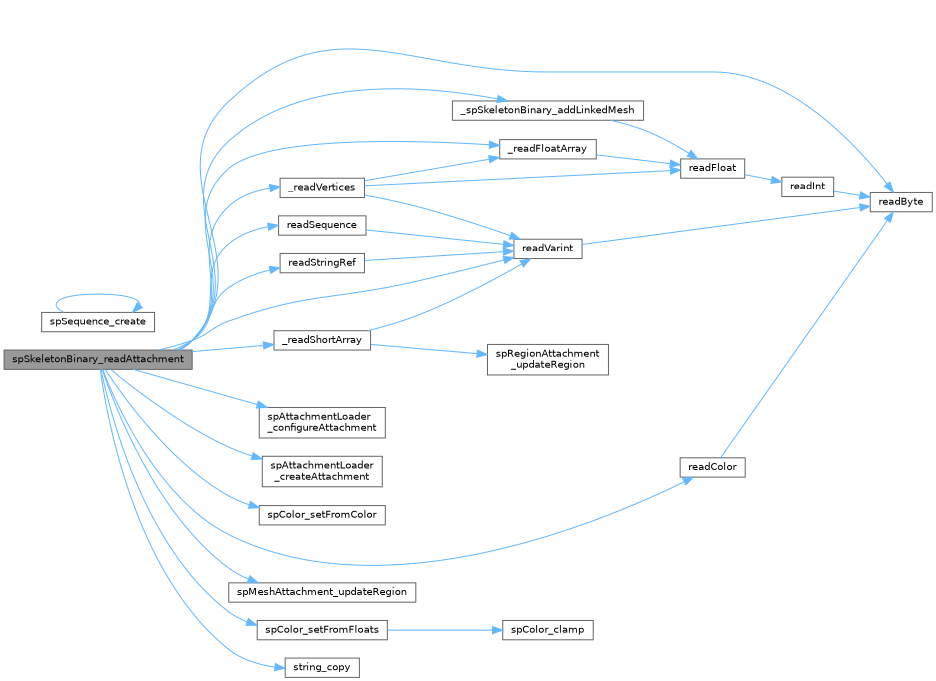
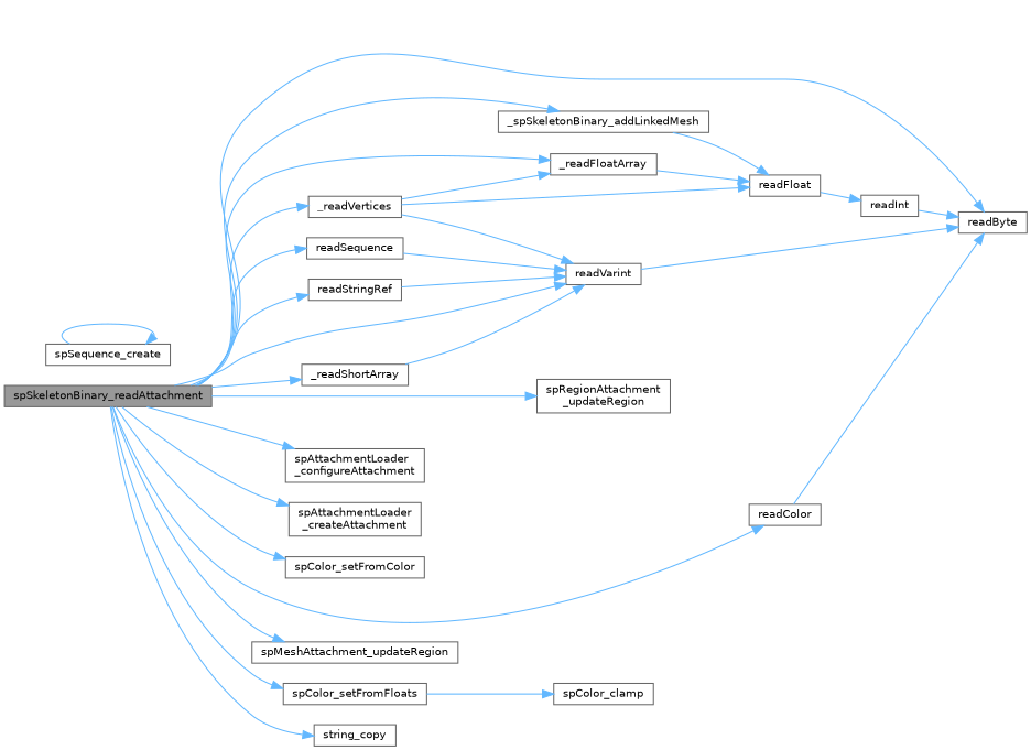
  digraph {
    rankdir=LR
    node [color=grey40 fillcolor=white fontname=Helvetica fontsize=10 shape=box style=filled]
    edge [color=steelblue1 fontname=Helvetica fontsize=10 labelfontname=Helvetica labelfontsize=10 style=solid]
    n1 [color=gray40 fillcolor=grey60 fontcolor=black height=0.2 label=spSkeletonBinary_readAttachment width=0.4]
    n2 [height=0.2 label=_readFloatArray width=0.4]
    n3 [height=0.2 label=readByte width=0.4]
    n4 [height=0.2 label=_readShortArray width=0.4]
    n5 [height=0.2 label=readVarint width=0.4]
    n6 [height=0.2 label=_readVertices width=0.4]
    n7 [height=0.2 label=_spSkeletonBinary_addLinkedMesh width=0.4]
    n8 [height=0.2 label=readColor width=0.4]
    n9 [height=0.2 label=readSequence width=0.4]
    n10 [height=0.2 label=readStringRef width=0.4]
    n11 [height=0.2 label="spAttachmentLoader\l_configureAttachment" width=0.4]
    n12 [height=0.2 label="spAttachmentLoader\l_createAttachment" width=0.4]
    n13 [height=0.2 label=spColor_setFromColor width=0.4]
    n14 [height=0.2 label=spColor_setFromFloats width=0.4]
    n15 [height=0.2 label=spMeshAttachment_updateRegion width=0.4]
    n16 [height=0.2 label="spRegionAttachment\l_updateRegion" width=0.4]
    n17 [height=0.2 label=string_copy width=0.4]
    n18 [height=0.2 label=readFloat width=0.4]
    n19 [height=0.2 label=readInt width=0.4]
    n20 [height=0.2 label=spColor_clamp width=0.4]
    n21 [height=0.2 label=spSequence_create width=0.4]
    n1 -> n2
    n1 -> n3
    n1 -> n4
    n1 -> n5
    n1 -> n6
    n1 -> n7
    n1 -> n8
    n1 -> n9
    n1 -> n10
    n1 -> n11
    n1 -> n12
    n1 -> n13
    n1 -> n14
    n1 -> n15
-   n4 -> n16
+   n1 -> n16
    n1 -> n17
    n2 -> n18
    n4 -> n5
    n5 -> n3
    n6 -> n2
    n6 -> n5
    n6 -> n18
    n7 -> n18
    n8 -> n3
    n9 -> n5
    n10 -> n5
    n14 -> n20
    n18 -> n19
    n19 -> n3
    n21 -> n21
  }
